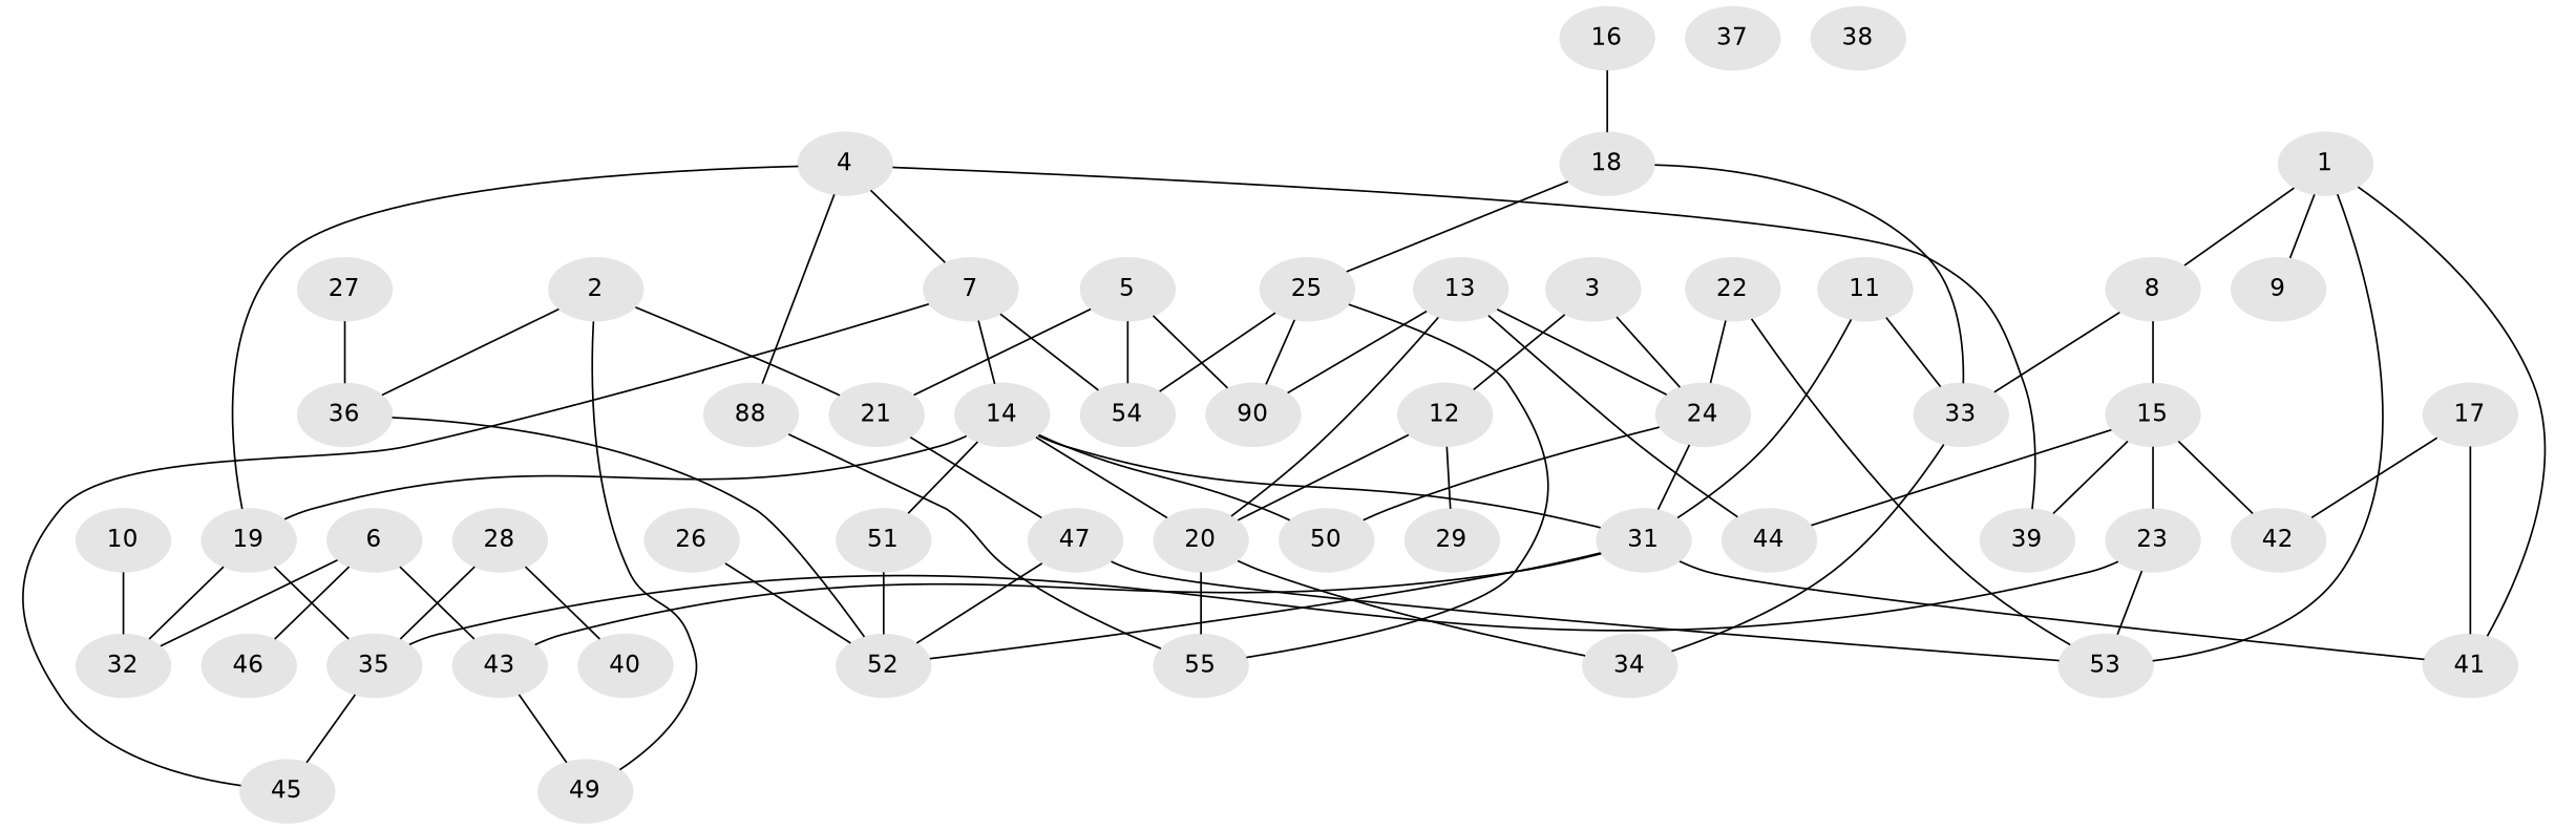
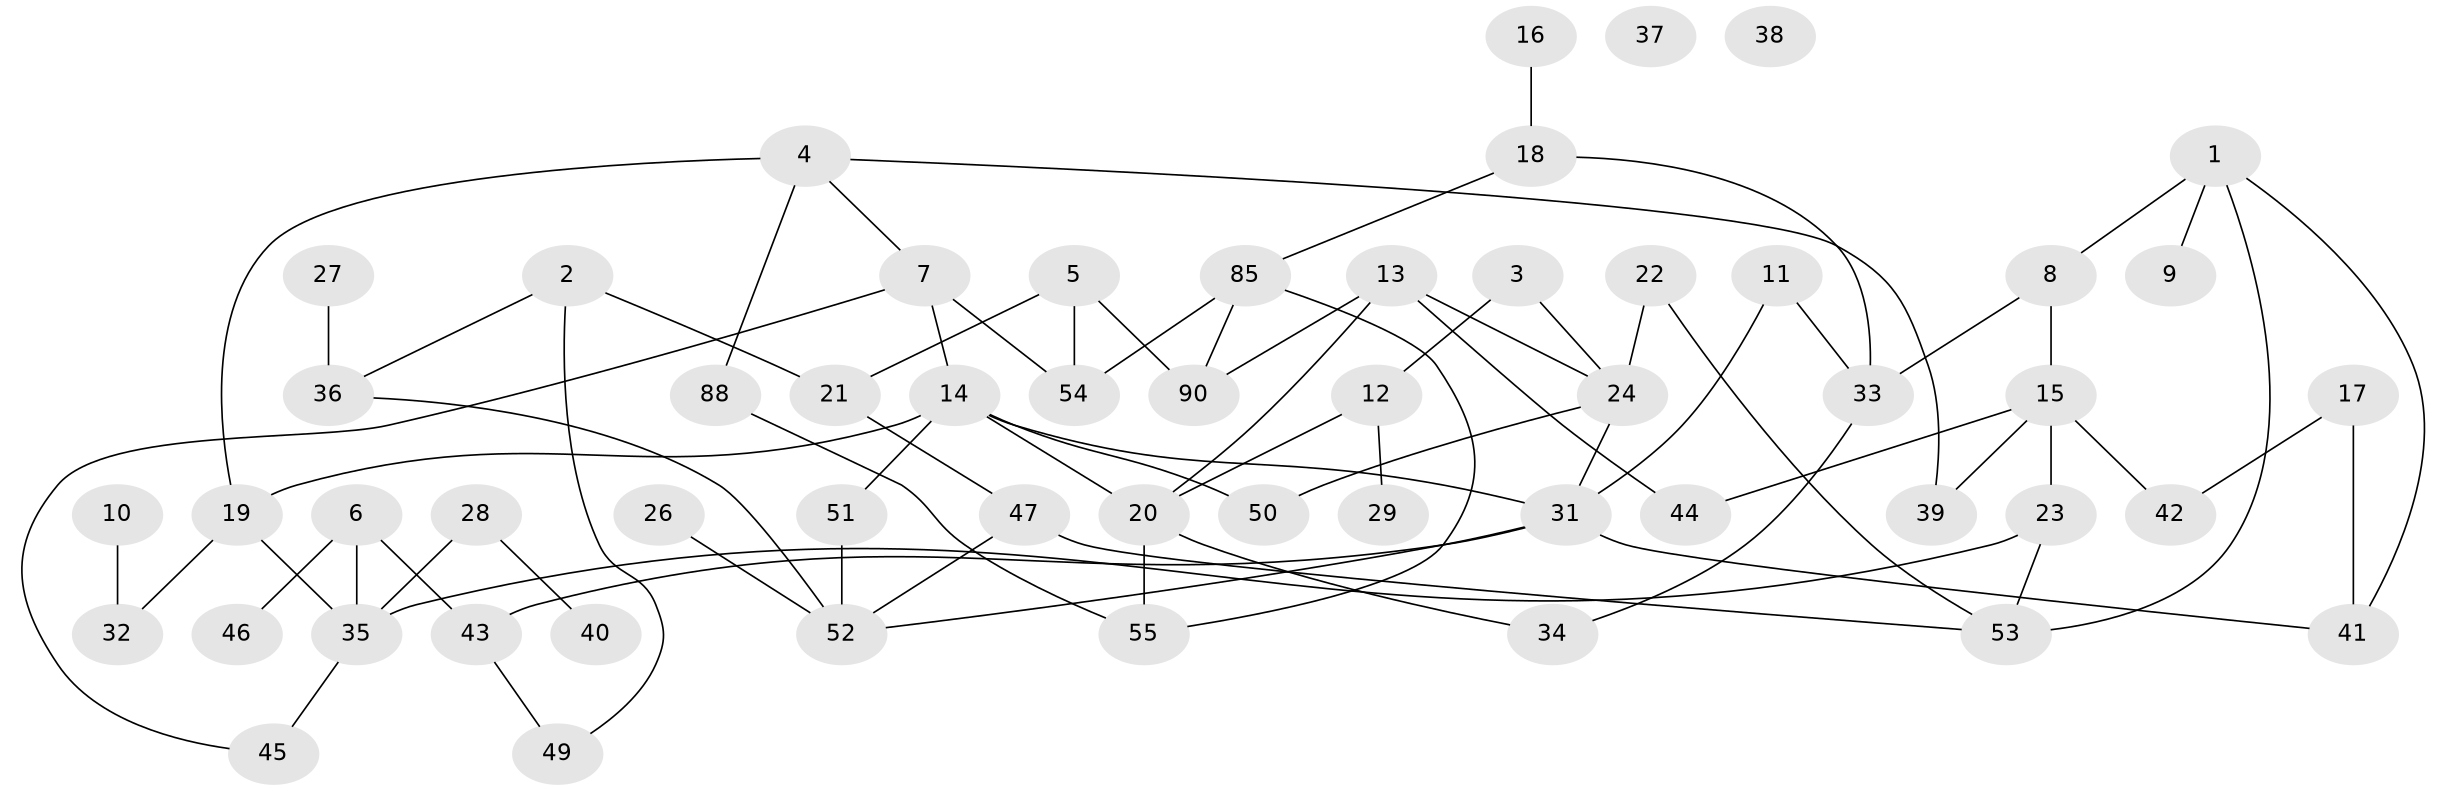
  graph {
    fontname="DejaVu Sans"
    node [color=gray90 fontname="DejaVu Sans" style=filled]
    edge [fontname="DejaVu Sans"]
    1
    8
    9
    41
    53
    15
    33
    2
    21
    36
    49
    47
    52
    3
    12
    24
    20
    29
    31
    50
    4
    7
    19
    39
    n25 [label=88]
    54
    14
    45
    32
    35
    55
    5
    n33 [label=90]
    6
    43
    46
    51
    44
    23
    42
    34
    10
    11
    13
    16
    18
-   25
+   25 [label=85]
    17
    22
    26
    27
    28
    40
    37
    38
    1 -- 8
    1 -- 9
    1 -- 41
    1 -- 53
    8 -- 15
    8 -- 33
    15 -- 39
    15 -- 44
    15 -- 23
    15 -- 42
    33 -- 34
    2 -- 21
    2 -- 36
    2 -- 49
    21 -- 47
    36 -- 52
    47 -- 53
    47 -- 52
    3 -- 12
    3 -- 24
    12 -- 20
    12 -- 29
    24 -- 31
    24 -- 50
    20 -- 55
    20 -- 34
    31 -- 41
    31 -- 52
    31 -- 43
    4 -- 7
    4 -- 19
    4 -- 39
    4 -- n25
    7 -- 54
    7 -- 14
    7 -- 45
    19 -- 32
    19 -- 35
    n25 -- 55
    14 -- 20
    14 -- 31
    14 -- 50
    14 -- 19
    14 -- 51
    35 -- 45
    5 -- 21
    5 -- 54
    5 -- n33
-   6 -- 32
+   6 -- 35
    6 -- 43
    6 -- 46
    43 -- 49
    51 -- 52
    23 -- 53
    23 -- 35
    10 -- 32
    11 -- 33
    11 -- 31
    13 -- 24
    13 -- 20
    13 -- n33
    13 -- 44
    16 -- 18
    18 -- 33
    18 -- 25
    25 -- 54
    25 -- 55
    25 -- n33
    17 -- 41
    17 -- 42
    22 -- 53
    22 -- 24
    26 -- 52
    27 -- 36
    28 -- 35
    28 -- 40
  }
